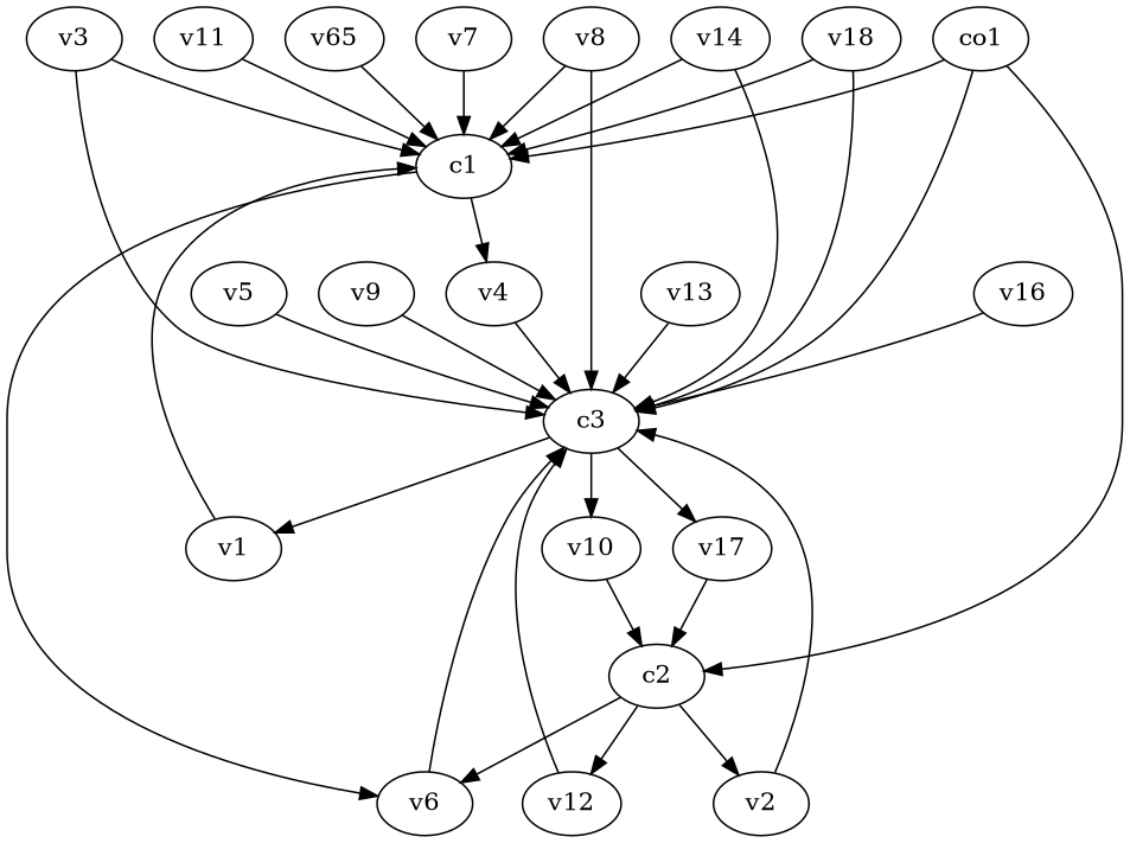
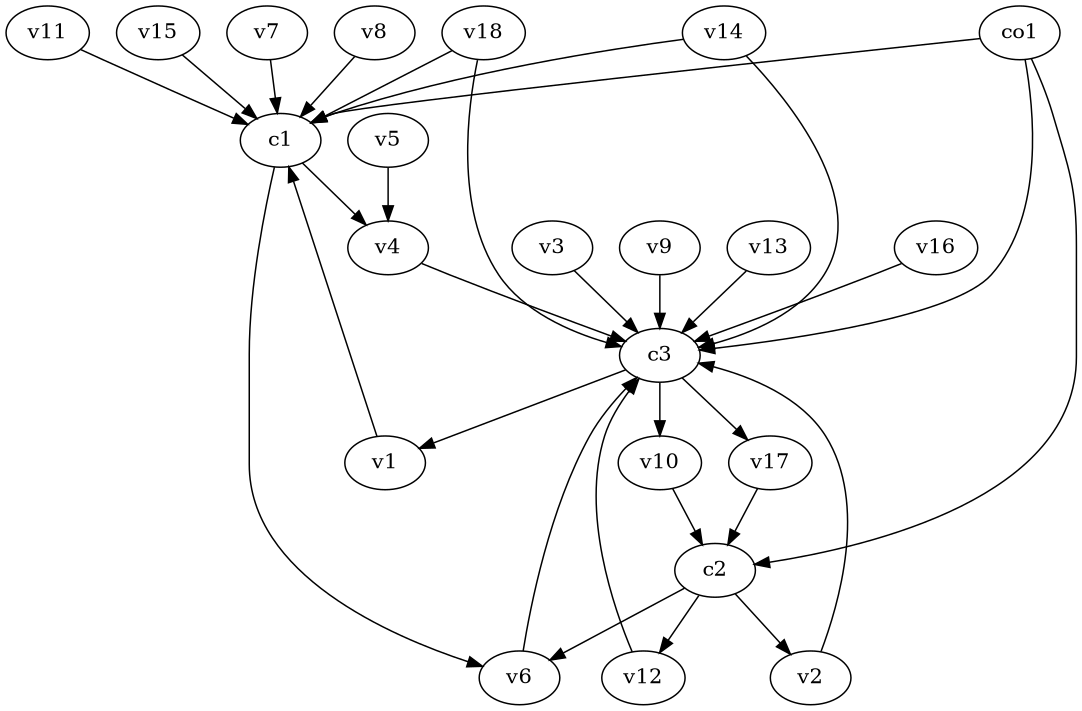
  strict digraph {
    edge [weight=1]
    c1
    v4
    v6
    c3
    c2
    v2
    v12
    v1
    v17
    v10
    v3
    v5
    v7
    v8
    v9
    v11
    v13
    v14
-   v15 [label=v65]
+   v15
    v16
    v18
    co1
    c1 -> v4
    c1 -> v6
    v4 -> c3
    v6 -> c3
    c3 -> v1
    c3 -> v17
    c3 -> v10
    c2 -> v6
    c2 -> v2
    c2 -> v12
    v2 -> c3
    v12 -> c3
    v1 -> c1
    v17 -> c2
    v10 -> c2
-   v3 -> c1
    v3 -> c3
-   v5 -> c3
+   v5 -> v4
    v7 -> c1
    v8 -> c1
-   v8 -> c3
    v9 -> c3
    v11 -> c1
    v13 -> c3
    v14 -> c1
    v14 -> c3
    v15 -> c1
    v16 -> c3
    v18 -> c1
    v18 -> c3
    co1 -> c1
    co1 -> c3
    co1 -> c2
  }
